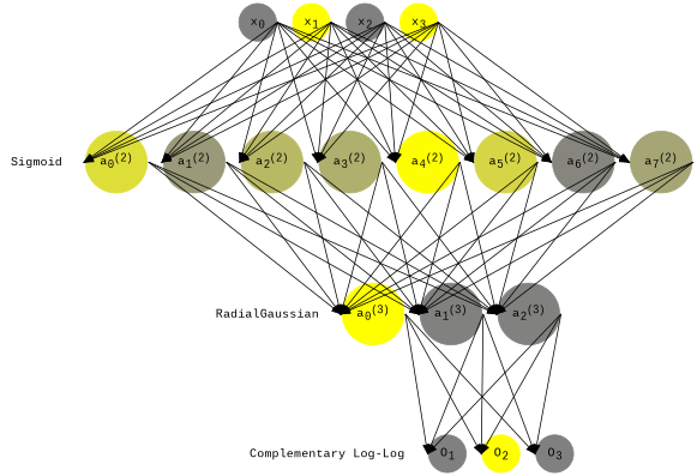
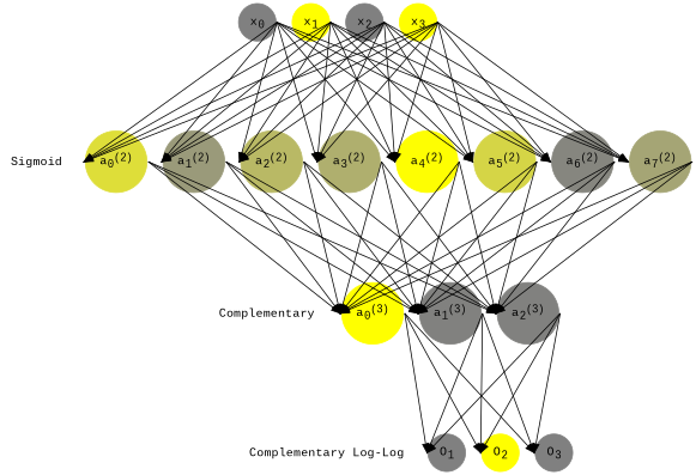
  digraph {
    rankdir=TB
    ranksep=1.4
    splines=false
    fontname="Liberation Mono"
    node [color="0.1667, 0.0, 0.5" fillcolor="0.1667, 0.0, 0.5" shape=circle style=filled fontname="Liberation Mono"]
    edge [headport=w style=solid tailport=e fontname="Liberation Mono"]
    n1 [label=<x<sub>0</sub>>]
    n2 [color="0.1667, 1.0, 1.0" fillcolor="0.1667, 1.0, 1.0" label=<x<sub>1</sub>>]
    n3 [label=<x<sub>2</sub>>]
    n4 [color="0.1667, 1.0, 1.0" fillcolor="0.1667, 1.0, 1.0" label=<x<sub>3</sub>>]
    n5 [color="0.1667, 0.739760, 0.869880" fillcolor="0.1667, 0.739760, 0.869880" label=<a<sub>0</sub><sup>(2)</sup>>]
    n6 [color="0.1667, 0.210650, 0.605325" fillcolor="0.1667, 0.210650, 0.605325" label=<a<sub>1</sub><sup>(2)</sup>>]
    n7 [color="0.1667, 0.451828, 0.725914" fillcolor="0.1667, 0.451828, 0.725914" label=<a<sub>2</sub><sup>(2)</sup>>]
    n8 [color="0.1667, 0.374654, 0.687327" fillcolor="0.1667, 0.374654, 0.687327" label=<a<sub>3</sub><sup>(2)</sup>>]
    n9 [color="0.1667, 0.991206, 0.995603" fillcolor="0.1667, 0.991206, 0.995603" label=<a<sub>4</sub><sup>(2)</sup>>]
    n10 [color="0.1667, 0.669804, 0.834902" fillcolor="0.1667, 0.669804, 0.834902" label=<a<sub>5</sub><sup>(2)</sup>>]
    n11 [color="0.1667, 0.053898, 0.526949" fillcolor="0.1667, 0.053898, 0.526949" label=<a<sub>6</sub><sup>(2)</sup>>]
    n12 [color="0.1667, 0.290476, 0.645238" fillcolor="0.1667, 0.290476, 0.645238" label=<a<sub>7</sub><sup>(2)</sup>>]
    n13 [color="0.1667, 0.998912, 0.999456" fillcolor="0.1667, 0.998912, 0.999456" label=<a<sub>0</sub><sup>(3)</sup>>]
    n14 [color="0.1667, 0.009982, 0.504991" fillcolor="0.1667, 0.009982, 0.504991" label=<a<sub>1</sub><sup>(3)</sup>>]
    n15 [color="0.1667, 0.010479, 0.505239" fillcolor="0.1667, 0.010479, 0.505239" label=<a<sub>2</sub><sup>(3)</sup>>]
    n16 [label=<O<sub>1</sub>>]
    n17 [color="0.1667, 1.0, 1.0" fillcolor="0.1667, 1.0, 1.0" label=<O<sub>2</sub>>]
    n18 [label=<O<sub>3</sub>>]
    n19 [label=Sigmoid shape=plaintext color="" fillcolor="" style=""]
-   n20 [label=RadialGaussian shape=plaintext color="" fillcolor="" style=""]
+   n20 [label=Complementary shape=plaintext color="" fillcolor="" style=""]
    n21 [label="Complementary Log-Log" shape=plaintext color="" fillcolor="" style=""]
    subgraph sub_1 {
      n1
    }
    subgraph sub_2 {
      n2
    }
    subgraph sub_3 {
      n3
    }
    subgraph sub_4 {
      n4
    }
    subgraph sub_5 {
      n5
    }
    subgraph sub_6 {
      n6
    }
    subgraph sub_7 {
      n7
    }
    subgraph sub_8 {
      n8
    }
    subgraph sub_9 {
      n9
    }
    subgraph sub_10 {
      n10
    }
    subgraph sub_11 {
      n11
    }
    subgraph sub_12 {
      n12
    }
    subgraph sub_13 {
      n13
    }
    subgraph sub_14 {
      n14
    }
    subgraph sub_15 {
      n15
    }
    subgraph sub_16 {
      n16
    }
    subgraph sub_17 {
      n17
    }
    subgraph sub_18 {
      n18
    }
    subgraph sub_19 {
      rank=same
      n1
      n2
      n3
      n4
    }
    subgraph sub_20 {
      rank=same
      n5
      n6
      n7
      n8
      n9
      n10
      n11
      n12
    }
    subgraph sub_21 {
      rank=same
      n13
      n14
      n15
    }
    subgraph sub_22 {
      rank=same
      n16
      n17
      n18
    }
    subgraph sub_23 {
      rank=same
      n5
      n19
    }
    subgraph sub_24 {
      rank=same
      n13
      n20
    }
    subgraph sub_25 {
      rank=same
      n16
      n21
    }
    n1 -> n2 [style=invis]
    n1 -> n5
    n1 -> n6
    n1 -> n7
    n1 -> n8
    n1 -> n9
    n1 -> n10
    n1 -> n11
    n1 -> n12
    n2 -> n3 [style=invis]
    n2 -> n5
    n2 -> n6
    n2 -> n7
    n2 -> n8
    n2 -> n9
    n2 -> n10
    n2 -> n11
    n2 -> n12
    n3 -> n4 [style=invis]
    n3 -> n5
    n3 -> n6
    n3 -> n7
    n3 -> n8
    n3 -> n9
    n3 -> n10
    n3 -> n11
    n3 -> n12
    n4 -> n5
    n4 -> n6
    n4 -> n7
    n4 -> n8
    n4 -> n9
    n4 -> n10
    n4 -> n11
    n4 -> n12
    n5 -> n6 [style=invis]
    n5 -> n13
    n5 -> n14
    n5 -> n15
    n6 -> n7 [style=invis]
    n6 -> n13
    n6 -> n14
    n6 -> n15
    n7 -> n8 [style=invis]
    n7 -> n13
    n7 -> n14
    n7 -> n15
    n8 -> n9 [style=invis]
    n8 -> n13
    n8 -> n14
    n8 -> n15
    n9 -> n10 [style=invis]
    n9 -> n13
    n9 -> n14
    n9 -> n15
    n10 -> n11 [style=invis]
    n10 -> n13
    n10 -> n14
    n10 -> n15
    n11 -> n12 [style=invis]
    n11 -> n13
    n11 -> n14
    n11 -> n15
    n12 -> n13
    n12 -> n14
    n12 -> n15
    n13 -> n14 [style=invis]
    n13 -> n16
    n13 -> n17
    n13 -> n18
    n14 -> n15 [style=invis]
    n14 -> n16
    n14 -> n17
    n14 -> n18
    n15 -> n16
    n15 -> n17
    n15 -> n18
    n16 -> n17 [style=invis]
    n17 -> n18 [style=invis]
    n19 -> n5 [style=invis]
    n20 -> n13 [style=invis]
    n21 -> n16 [style=invis]
  }
